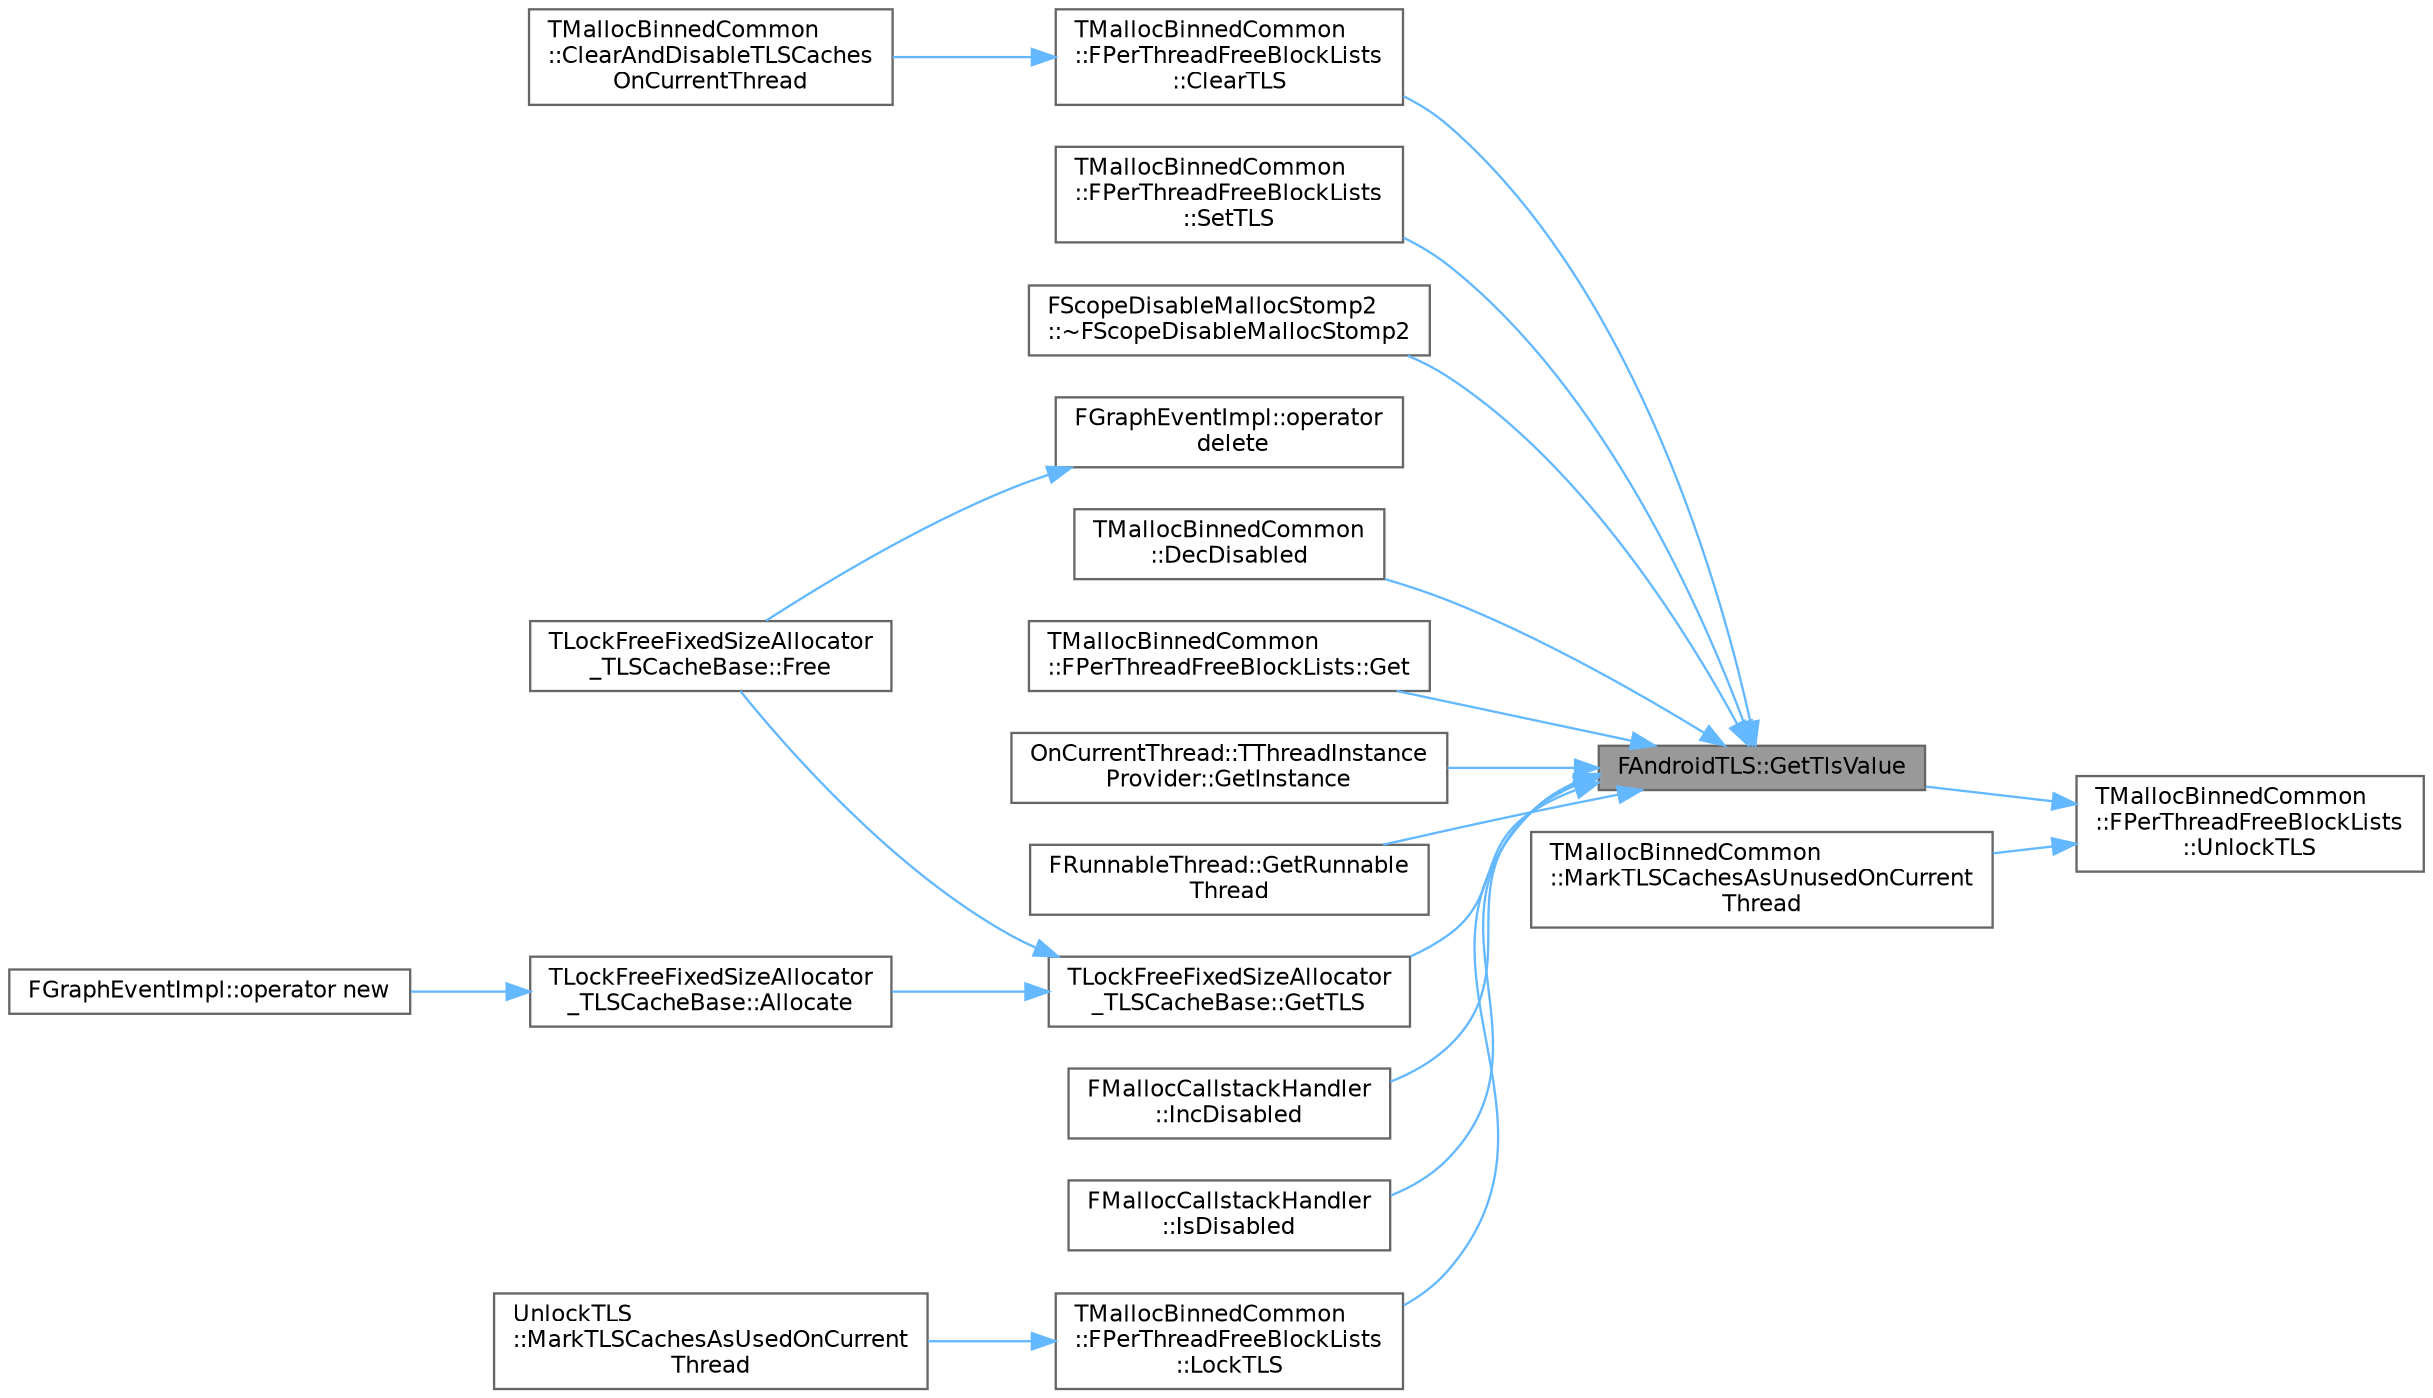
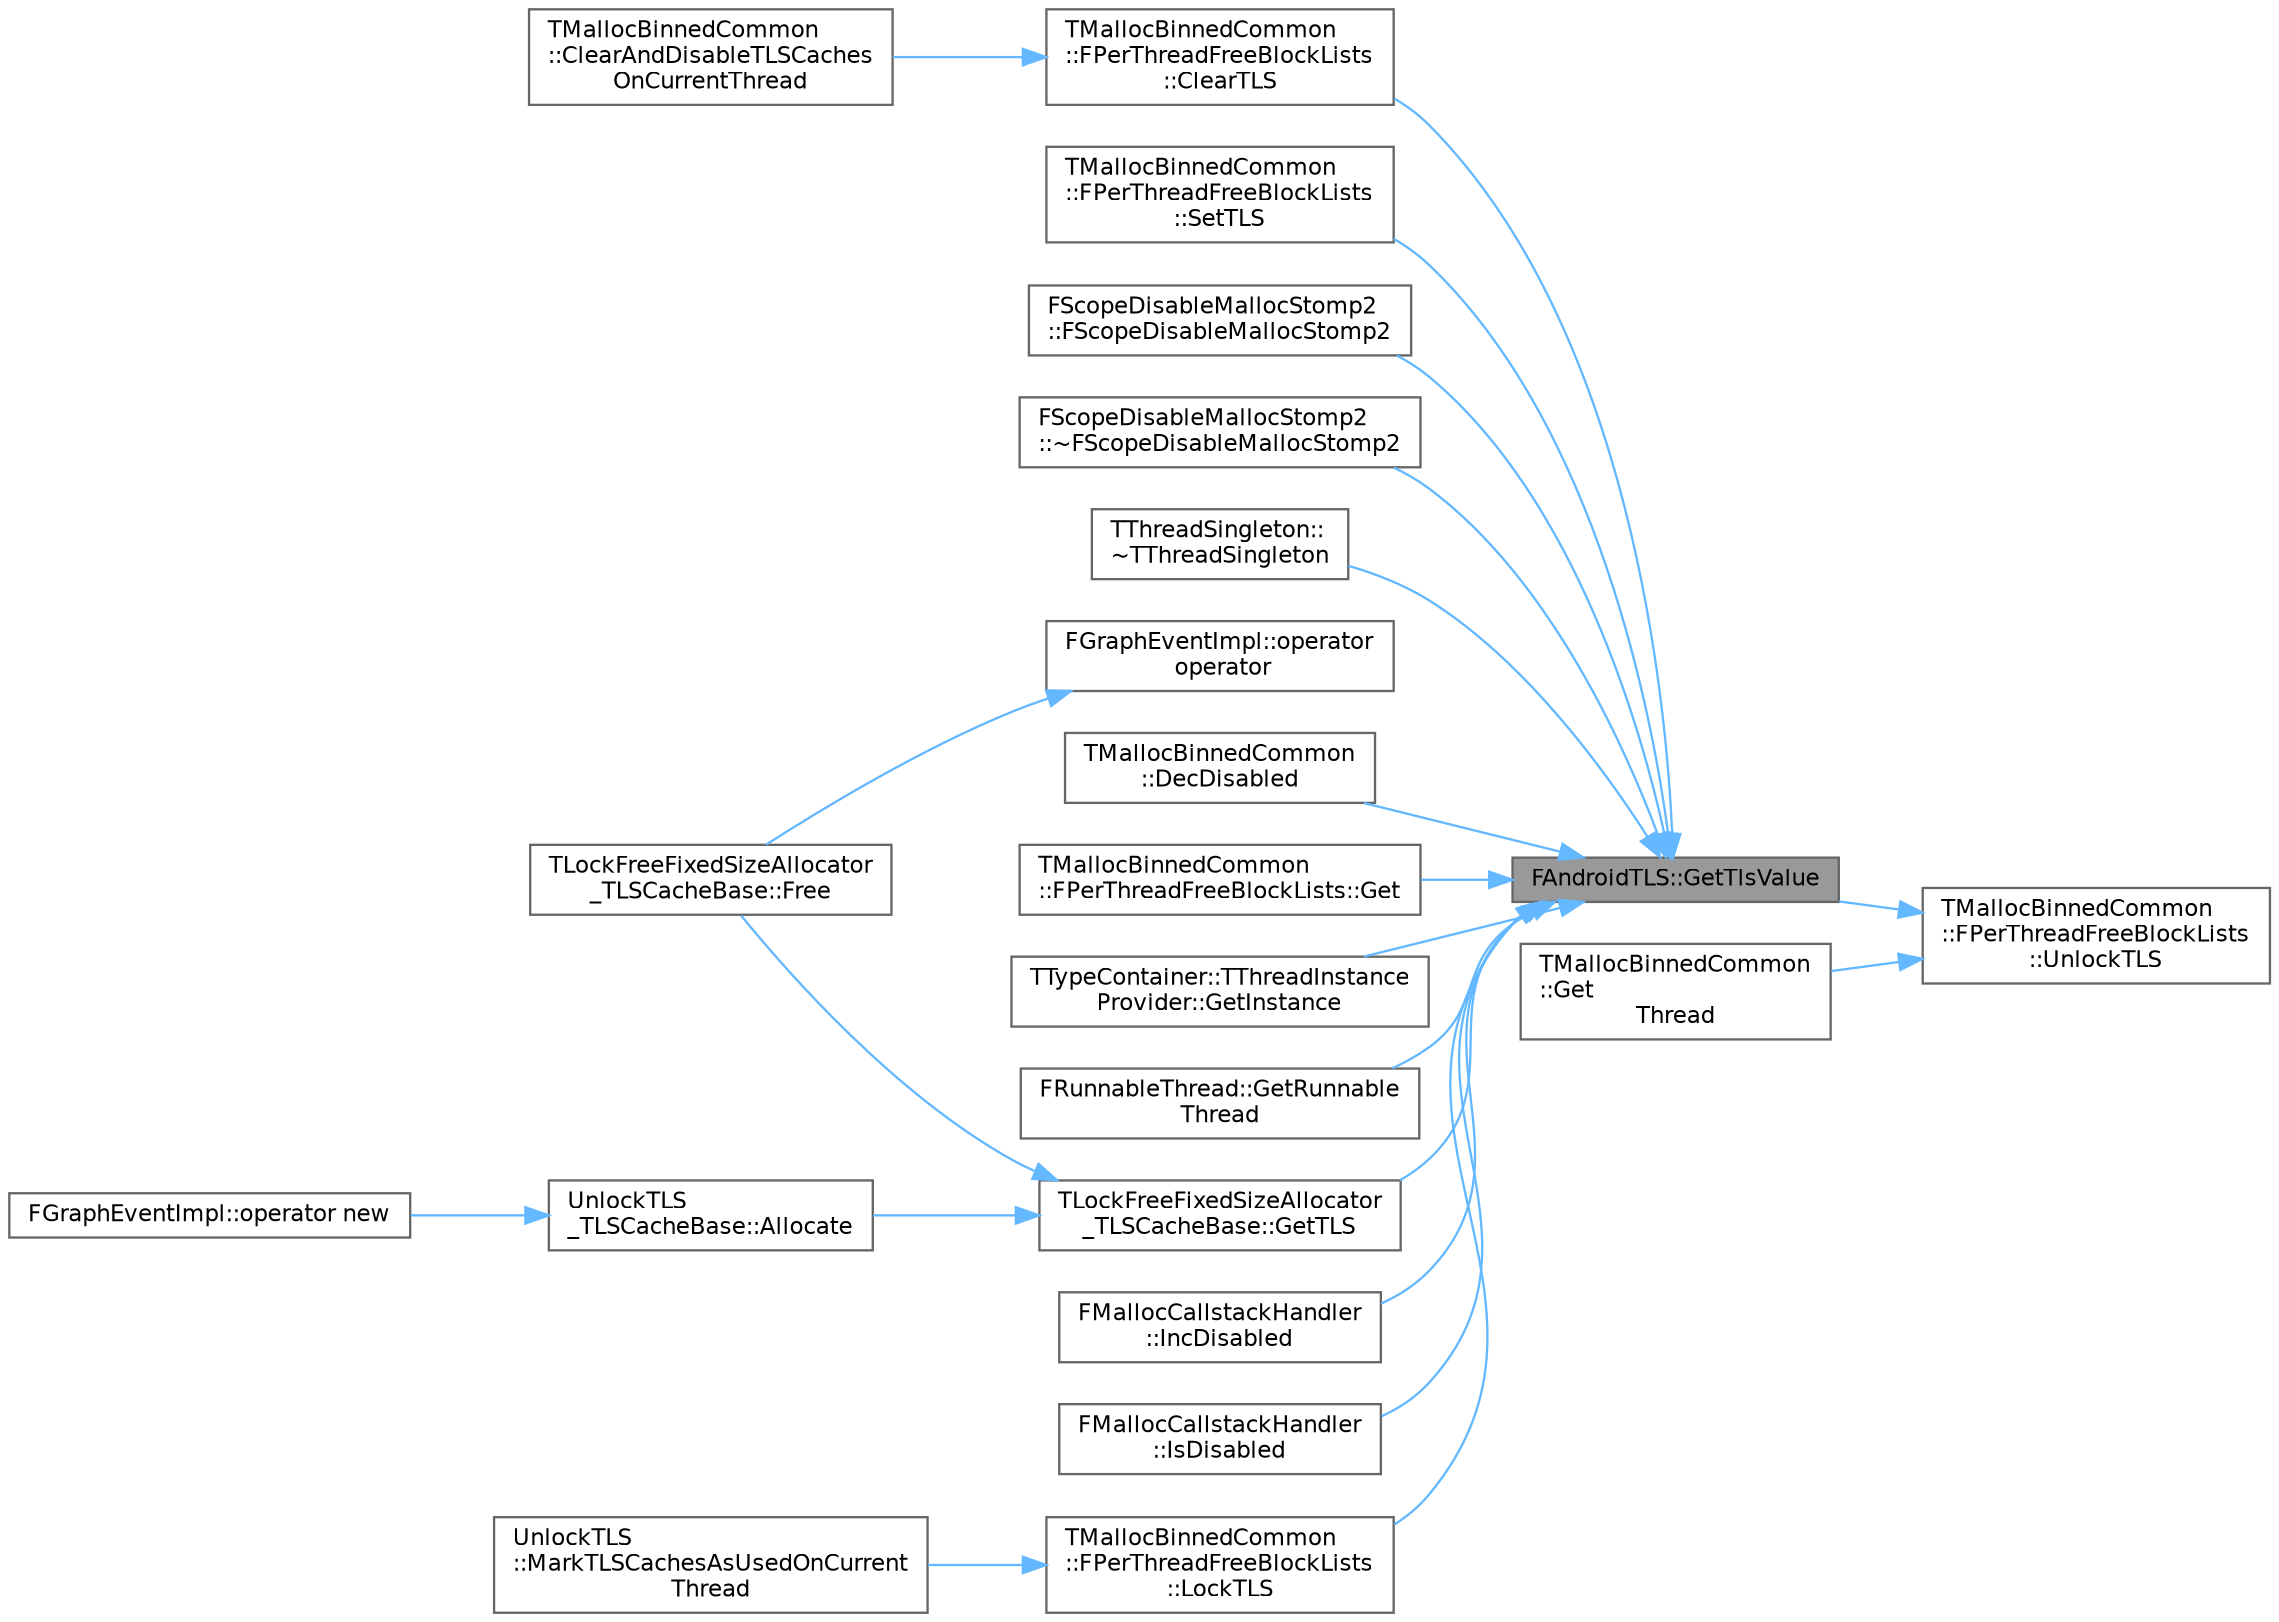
  digraph {
    rankdir=RL
    node [color=grey40 fillcolor=white fontname=Helvetica fontsize=10 shape=box style=filled]
    edge [color=steelblue1 dir=back fontname=Helvetica fontsize=10 labelfontname=Helvetica labelfontsize=10 style=solid]
    n1 [color=gray40 fillcolor=grey60 fontcolor=black height=0.2 label="FAndroidTLS::GetTlsValue" width=0.4]
+   n2 [height=0.2 label="FScopeDisableMallocStomp2\l::FScopeDisableMallocStomp2" width=0.4]
    n3 [height=0.2 label="FScopeDisableMallocStomp2\l::~FScopeDisableMallocStomp2" width=0.4]
+   n4 [height=0.2 label="TThreadSingleton::\l~TThreadSingleton" width=0.4]
    n5 [height=0.2 label="TMallocBinnedCommon\l::FPerThreadFreeBlockLists\l::ClearTLS" width=0.4]
    n6 [height=0.2 label="TMallocBinnedCommon\l::DecDisabled" width=0.4]
    n7 [height=0.2 label="TMallocBinnedCommon\l::FPerThreadFreeBlockLists::Get" width=0.4]
-   n8 [height=0.2 label="OnCurrentThread::TThreadInstance\lProvider::GetInstance" width=0.4]
+   n8 [height=0.2 label="TTypeContainer::TThreadInstance\lProvider::GetInstance" width=0.4]
    n9 [height=0.2 label="FRunnableThread::GetRunnable\lThread" width=0.4]
    n10 [height=0.2 label="TLockFreeFixedSizeAllocator\l_TLSCacheBase::GetTLS" width=0.4]
    n11 [height=0.2 label="FMallocCallstackHandler\l::IncDisabled" width=0.4]
    n12 [height=0.2 label="FMallocCallstackHandler\l::IsDisabled" width=0.4]
    n13 [height=0.2 label="TMallocBinnedCommon\l::FPerThreadFreeBlockLists\l::LockTLS" width=0.4]
    n14 [height=0.2 label="TMallocBinnedCommon\l::FPerThreadFreeBlockLists\l::SetTLS" width=0.4]
    n15 [height=0.2 label="TMallocBinnedCommon\l::ClearAndDisableTLSCaches\lOnCurrentThread" width=0.4]
-   n16 [height=0.2 label="TLockFreeFixedSizeAllocator\l_TLSCacheBase::Allocate" width=0.4]
+   n16 [height=0.2 label="UnlockTLS\l_TLSCacheBase::Allocate" width=0.4]
    n17 [height=0.2 label="TLockFreeFixedSizeAllocator\l_TLSCacheBase::Free" width=0.4]
    n18 [height=0.2 label="UnlockTLS\l::MarkTLSCachesAsUsedOnCurrent\lThread" width=0.4]
    n19 [height=0.2 label="TMallocBinnedCommon\l::FPerThreadFreeBlockLists\l::UnlockTLS" width=0.4]
-   n20 [height=0.2 label="TMallocBinnedCommon\l::MarkTLSCachesAsUnusedOnCurrent\lThread" width=0.4]
+   n20 [height=0.2 label="TMallocBinnedCommon\l::Get\lThread" width=0.4]
    n21 [height=0.2 label="FGraphEventImpl::operator new" width=0.4]
-   n22 [height=0.2 label="FGraphEventImpl::operator\l delete" width=0.4]
+   n22 [height=0.2 label="FGraphEventImpl::operator\l operator" width=0.4]
+   n1 -> n2
    n1 -> n3
+   n1 -> n4
    n1 -> n5
    n1 -> n6
    n1 -> n7
    n1 -> n8
    n1 -> n9
    n1 -> n10
    n1 -> n11
    n1 -> n12
    n1 -> n13
    n1 -> n14
    n5 -> n15
    n10 -> n16
    n10 -> n17
    n13 -> n18
    n16 -> n21
    n19 -> n1
    n19 -> n20
    n22 -> n17
  }
